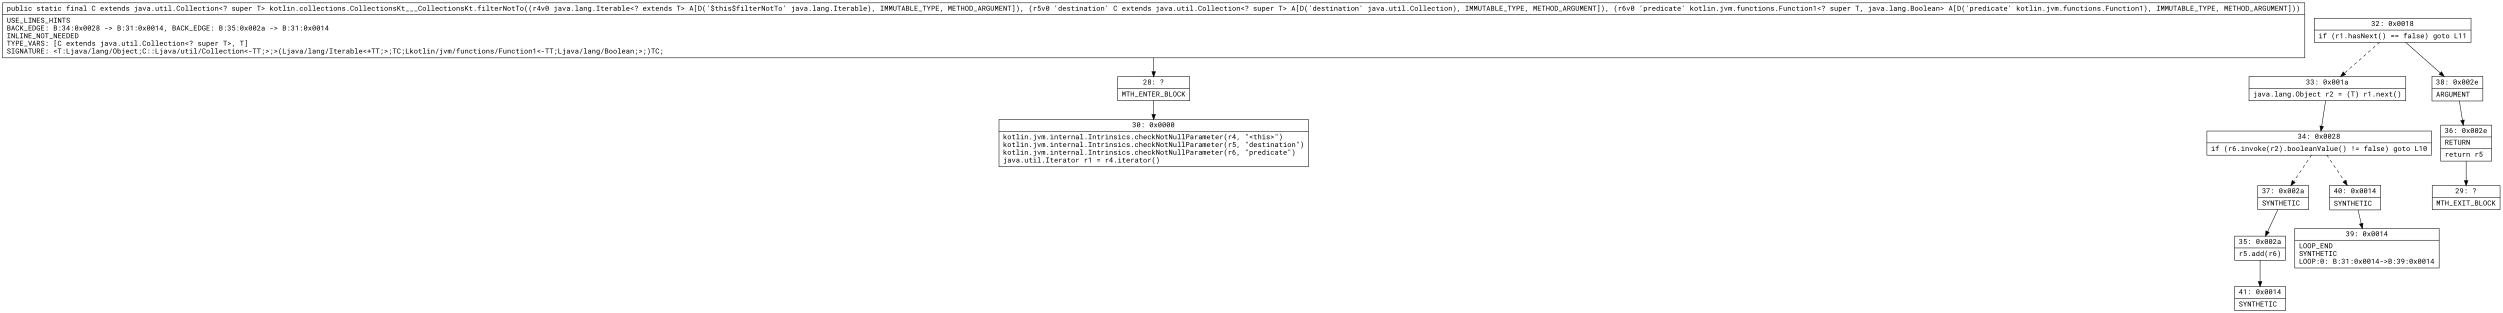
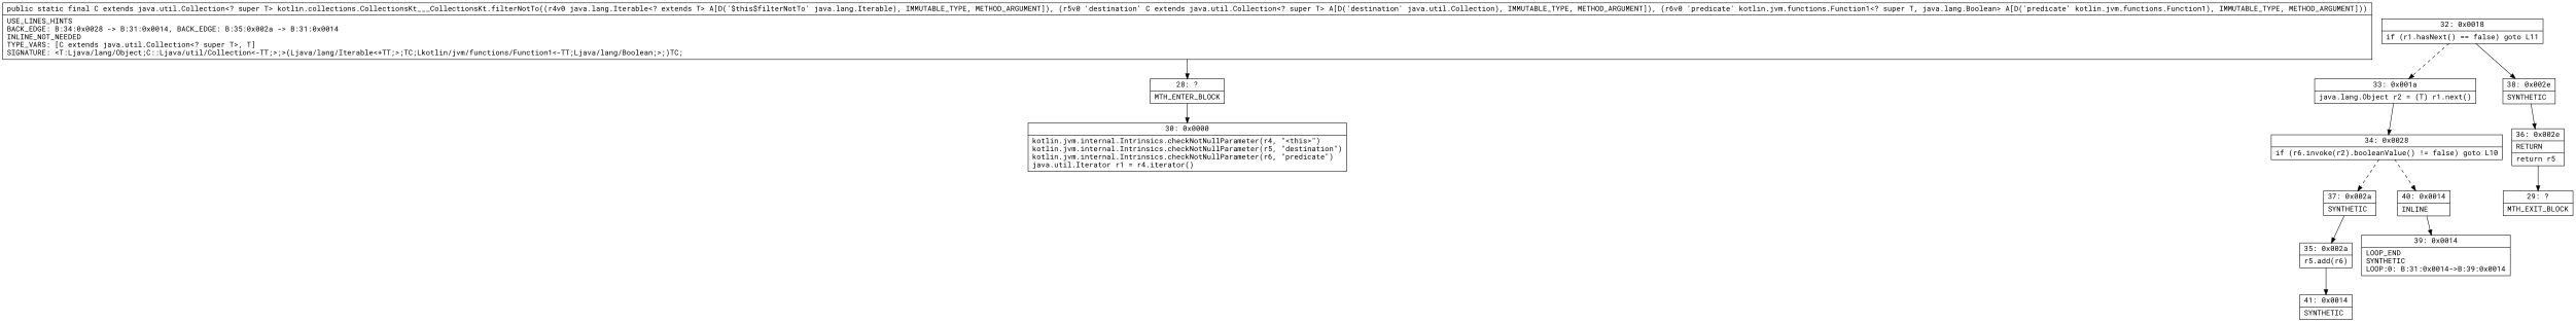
  digraph {
    fontname="Roboto Mono"
    node [fontname="Roboto Mono" shape=record]
    edge [fontname="Roboto Mono"]
    n1 [label="{28\:\ ?|MTH_ENTER_BLOCK\l}"]
    n2 [label="{30\:\ 0x0000|kotlin.jvm.internal.Intrinsics.checkNotNullParameter(r4, \"\<this\>\")\lkotlin.jvm.internal.Intrinsics.checkNotNullParameter(r5, \"destination\")\lkotlin.jvm.internal.Intrinsics.checkNotNullParameter(r6, \"predicate\")\ljava.util.Iterator r1 = r4.iterator()\l}"]
    n3 [label="{32\:\ 0x0018|if (r1.hasNext() == false) goto L11\l}"]
    n4 [label="{33\:\ 0x001a|java.lang.Object r2 = (T) r1.next()\l}"]
-   n5 [label="{38\:\ 0x002e|ARGUMENT\l}"]
+   n5 [label="{38\:\ 0x002e|SYNTHETIC\l}"]
    n6 [label="{34\:\ 0x0028|if (r6.invoke(r2).booleanValue() != false) goto L10\l}"]
    n7 [label="{36\:\ 0x002e|RETURN\l|return r5\l}"]
    n8 [label="{37\:\ 0x002a|SYNTHETIC\l}"]
-   n9 [label="{40\:\ 0x0014|SYNTHETIC\l}"]
+   n9 [label="{40\:\ 0x0014|INLINE\l}"]
    n10 [label="{35\:\ 0x002a|r5.add(r6)\l}"]
    n11 [label="{39\:\ 0x0014|LOOP_END\lSYNTHETIC\lLOOP:0: B:31:0x0014\-\>B:39:0x0014\l}"]
    n12 [label="{41\:\ 0x0014|SYNTHETIC\l}"]
    n13 [label="{29\:\ ?|MTH_EXIT_BLOCK\l}"]
    n14 [label="{public static final C extends java.util.Collection\<? super T\> kotlin.collections.CollectionsKt___CollectionsKt.filterNotTo((r4v0 java.lang.Iterable\<? extends T\> A[D('$this$filterNotTo' java.lang.Iterable), IMMUTABLE_TYPE, METHOD_ARGUMENT]), (r5v0 'destination' C extends java.util.Collection\<? super T\> A[D('destination' java.util.Collection), IMMUTABLE_TYPE, METHOD_ARGUMENT]), (r6v0 'predicate' kotlin.jvm.functions.Function1\<? super T, java.lang.Boolean\> A[D('predicate' kotlin.jvm.functions.Function1), IMMUTABLE_TYPE, METHOD_ARGUMENT]))  | USE_LINES_HINTS\lBACK_EDGE: B:34:0x0028 \-\> B:31:0x0014, BACK_EDGE: B:35:0x002a \-\> B:31:0x0014\lINLINE_NOT_NEEDED\lTYPE_VARS: [C extends java.util.Collection\<? super T\>, T]\lSIGNATURE: \<T:Ljava\/lang\/Object;C::Ljava\/util\/Collection\<\-TT;\>;\>(Ljava\/lang\/Iterable\<+TT;\>;TC;Lkotlin\/jvm\/functions\/Function1\<\-TT;Ljava\/lang\/Boolean;\>;)TC;\l}"]
    n1 -> n2
    n3 -> n4 [style=dashed]
    n3 -> n5
    n4 -> n6
    n5 -> n7
    n6 -> n8 [style=dashed]
    n6 -> n9 [style=dashed]
    n7 -> n13
    n8 -> n10
    n9 -> n11
    n10 -> n12
    n14 -> n1
  }
